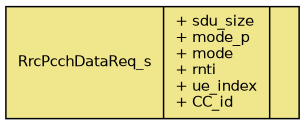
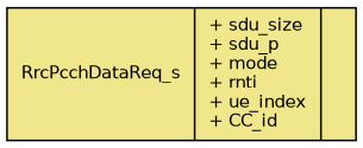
  digraph {
    rankdir=LR
-   n1 [color=black fillcolor=khaki fontcolor=black fontname=Helvetica fontsize=10 height=0.2 label="{RrcPcchDataReq_s\n|+ sdu_size\l+ mode_p\l+ mode\l+ rnti\l+ ue_index\l+ CC_id\l|}" shape=record style=filled width=0.4]
+   n1 [color=black fillcolor=khaki fontcolor=black fontname=Helvetica fontsize=10 height=0.2 label="{RrcPcchDataReq_s\n|+ sdu_size\l+ sdu_p\l+ mode\l+ rnti\l+ ue_index\l+ CC_id\l|}" shape=record style=filled width=0.4]
  }
